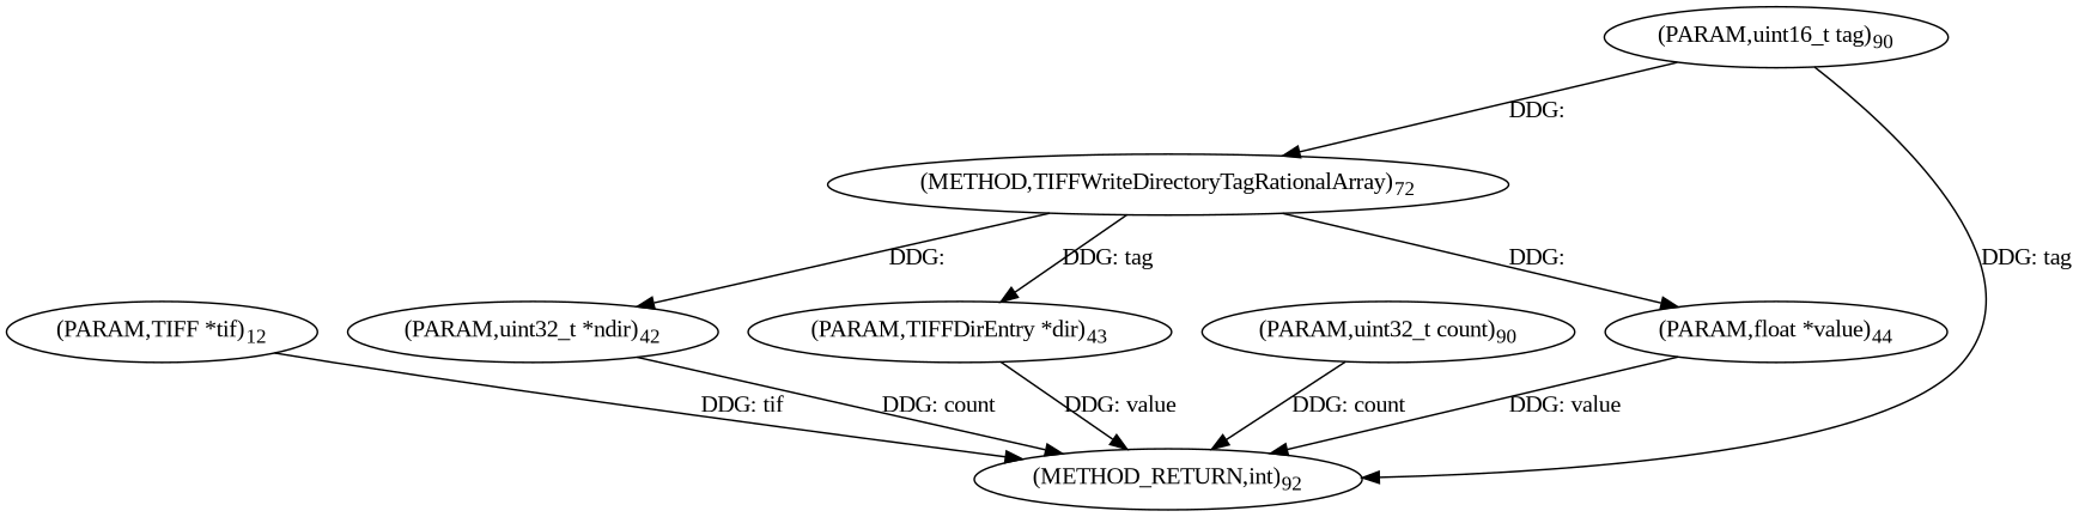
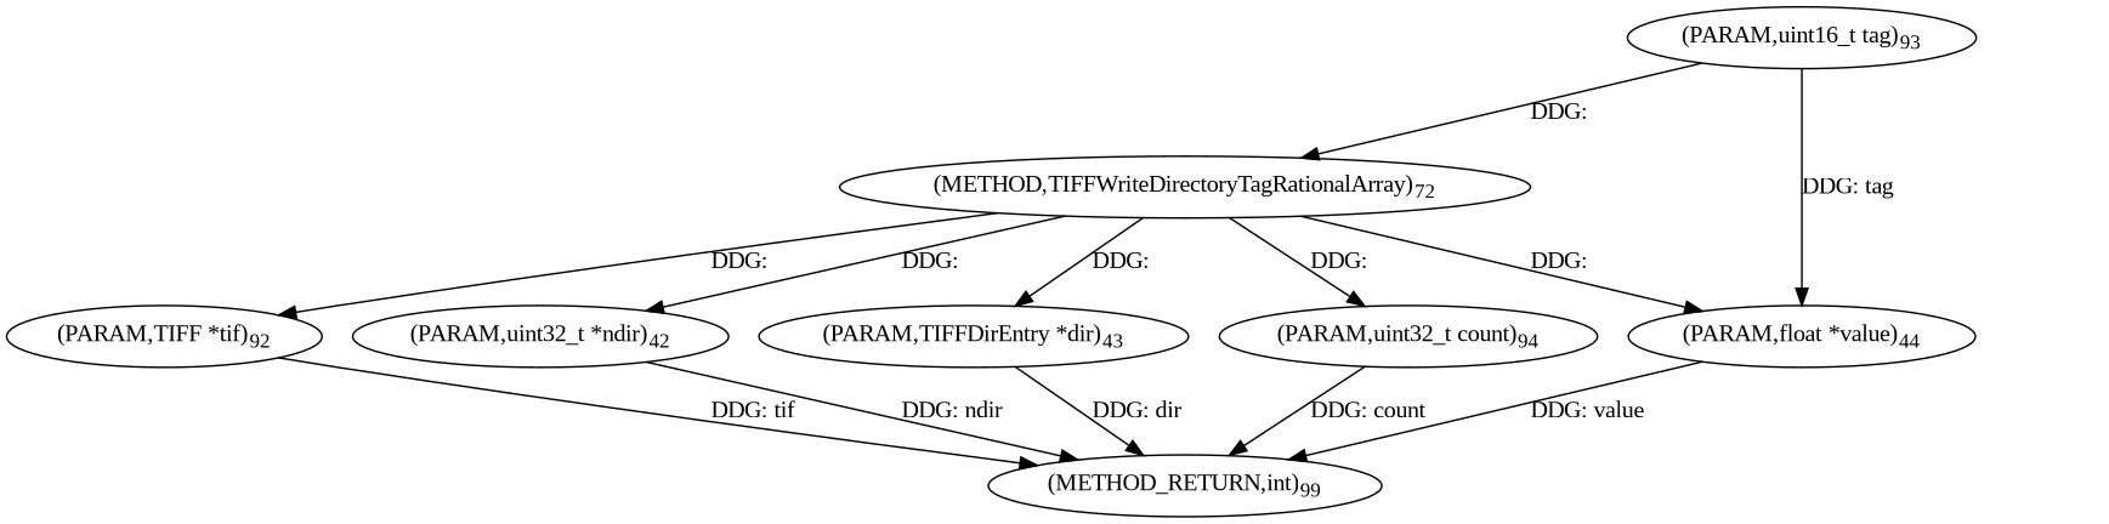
  digraph {
    fontname="Liberation Serif"
    node [fontname="Liberation Serif"]
    edge [fontname="Liberation Serif"]
    n1 [label=<(METHOD,TIFFWriteDirectoryTagRationalArray)<SUB>72</SUB>>]
-   n2 [label=<(PARAM,TIFF *tif)<SUB>12</SUB>>]
+   n2 [label=<(PARAM,TIFF *tif)<SUB>92</SUB>>]
    n3 [label=<(PARAM,uint32_t *ndir)<SUB>42</SUB>>]
    n4 [label=<(PARAM,TIFFDirEntry *dir)<SUB>43</SUB>>]
-   n5 [label=<(PARAM,uint32_t count)<SUB>90</SUB>>]
+   n5 [label=<(PARAM,uint32_t count)<SUB>94</SUB>>]
    n6 [label=<(PARAM,float *value)<SUB>44</SUB>>]
-   n7 [label=<(METHOD_RETURN,int)<SUB>92</SUB>>]
-   n8 [label=<(PARAM,uint16_t tag)<SUB>90</SUB>>]
+   n7 [label=<(METHOD_RETURN,int)<SUB>99</SUB>>]
+   n8 [label=<(PARAM,uint16_t tag)<SUB>93</SUB>>]
+   n1 -> n2 [label="DDG: "]
    n1 -> n3 [label="DDG: "]
-   n1 -> n4 [label="DDG: tag"]
+   n1 -> n4 [label="DDG: "]
+   n1 -> n5 [label="DDG: "]
    n1 -> n6 [label="DDG: "]
    n2 -> n7 [label="DDG: tif"]
-   n3 -> n7 [label="DDG: count"]
-   n4 -> n7 [label="DDG: value"]
+   n3 -> n7 [label="DDG: ndir"]
+   n4 -> n7 [label="DDG: dir"]
    n5 -> n7 [label="DDG: count"]
    n6 -> n7 [label="DDG: value"]
    n8 -> n1 [label="DDG: "]
-   n8 -> n7 [label="DDG: tag"]
+   n8 -> n6 [label="DDG: tag"]
  }
